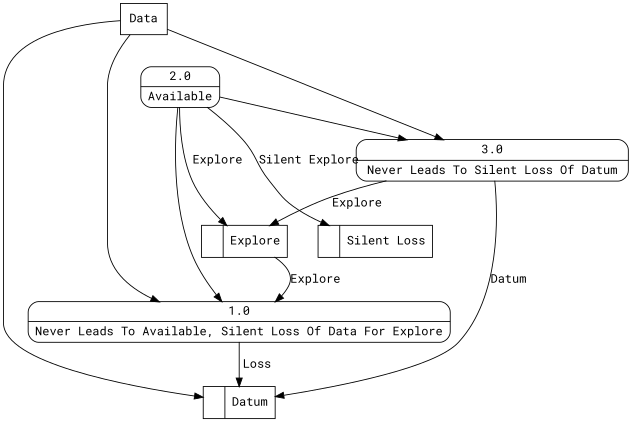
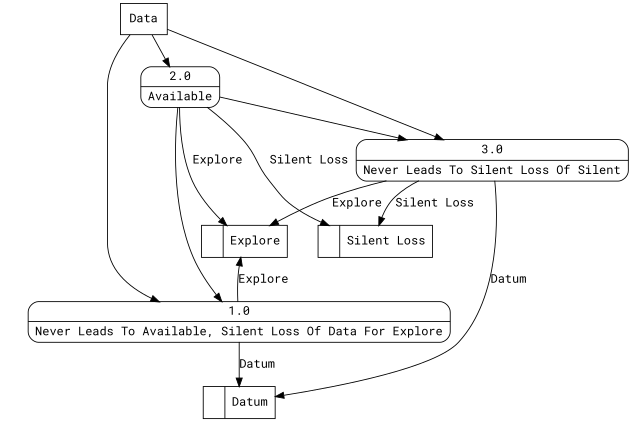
  digraph {
    fontname="Roboto Mono"
    node [fontname="Roboto Mono" shape=record]
    edge [fontname="Roboto Mono"]
    n1 [label="<f0>  |<f1> Explore "]
    n2 [label="<f0>  |<f1> Silent Loss "]
    n3 [label="<f0>  |<f1> Datum "]
    n4 [label=Data shape=box]
    n5 [label="{<f0> 1.0|<f1> Never Leads To Available, Silent Loss Of Data For Explore }" shape=Mrecord]
    n6 [label="{<f0> 2.0|<f1> Available }" shape=Mrecord]
-   n7 [label="{<f0> 3.0|<f1> Never Leads To Silent Loss Of Datum }" shape=Mrecord]
+   n7 [label="{<f0> 3.0|<f1> Never Leads To Silent Loss Of Silent }" shape=Mrecord]
    n4 -> n5
-   n4 -> n3
+   n4 -> n6
    n4 -> n7
-   n1 -> n5 [label=Explore]
-   n5 -> n3 [label=Loss]
+   n5 -> n1 [label=Explore]
+   n5 -> n3 [label=Datum]
    n6 -> n1 [label=Explore]
-   n6 -> n2 [label="Silent Explore"]
+   n6 -> n2 [label="Silent Loss"]
    n6 -> n5
    n6 -> n7
    n7 -> n1 [label=Explore]
+   n7 -> n2 [label="Silent Loss"]
    n7 -> n3 [label=Datum]
  }
